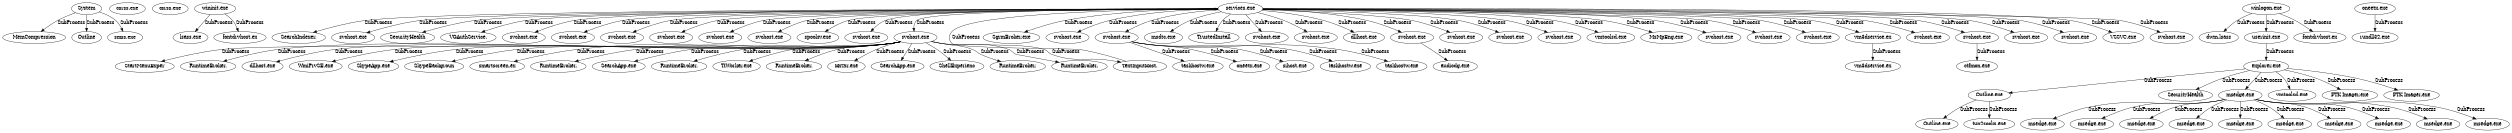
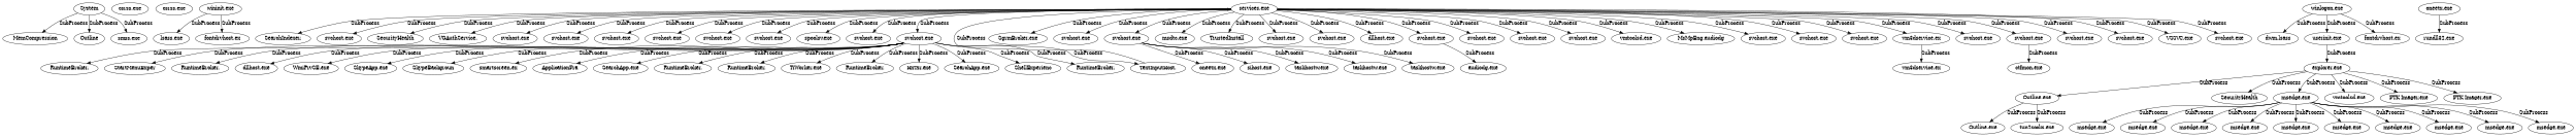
  digraph {
    n1 [label=System]
    n2 [label=MemCompression]
    n3 [label=Outline]
    n4 [label="smss.exe"]
    n5 [label="csrss.exe"]
    n6 [label="csrss.exe"]
    n7 [label="wininit.exe"]
    n8 [label="lsass.exe"]
    n9 [label="fontdrvhost.ex"]
    n10 [label="services.exe"]
    n11 [label="SearchIndexer."]
    n12 [label="svchost.exe"]
    n13 [label=SecurityHealth]
    n14 [label="VGAuthService."]
    n15 [label="svchost.exe"]
    n16 [label="svchost.exe"]
    n17 [label="svchost.exe"]
    n18 [label="svchost.exe"]
    n19 [label="svchost.exe"]
    n20 [label="svchost.exe"]
    n21 [label="spoolsv.exe"]
    n22 [label="svchost.exe"]
    n23 [label="svchost.exe"]
    n24 [label="SgrmBroker.exe"]
    n25 [label="svchost.exe"]
    n26 [label="svchost.exe"]
    n27 [label="msdtc.exe"]
    n28 [label=TrustedInstall]
    n29 [label="svchost.exe"]
    n30 [label="svchost.exe"]
    n31 [label="dllhost.exe"]
    n32 [label="svchost.exe"]
    n33 [label="svchost.exe"]
    n34 [label="svchost.exe"]
    n35 [label="svchost.exe"]
    n36 [label="vmtoolsd.exe"]
-   n37 [label="MsMpEng.exe"]
+   n37 [label="MsMpEng.audiodg"]
    n38 [label="svchost.exe"]
    n39 [label="svchost.exe"]
    n40 [label="svchost.exe"]
    n41 [label="vm3dservice.ex"]
    n42 [label="svchost.exe"]
    n43 [label="svchost.exe"]
    n44 [label="svchost.exe"]
    n45 [label="svchost.exe"]
    n46 [label="VSSVC.exe"]
    n47 [label="svchost.exe"]
+   n48 [label=ApplicationFra]
    n49 [label="RuntimeBroker."]
    n50 [label="RuntimeBroker."]
    n51 [label="TiWorker.exe"]
    n52 [label="RuntimeBroker."]
    n53 [label="HxTsr.exe"]
    n54 [label="SearchApp.exe"]
    n55 [label=ShellExperienc]
    n56 [label="RuntimeBroker."]
    n57 [label="RuntimeBroker."]
    n58 [label=StartMenuExper]
    n59 [label="RuntimeBroker."]
    n60 [label="dllhost.exe"]
    n61 [label="WmiPrvSE.exe"]
    n62 [label="SkypeApp.exe"]
    n63 [label=SkypeBackgroun]
    n64 [label="smartscreen.ex"]
    n65 [label="TextInputHost."]
    n66 [label="SearchApp.exe"]
    n67 [label="taskhostw.exe"]
    n68 [label="taskhostw.exe"]
    n69 [label="taskhostw.exe"]
    n70 [label="oneetx.exe"]
    n71 [label="sihost.exe"]
    n72 [label="audiodg.exe"]
    n73 [label="vm3dservice.ex"]
    n74 [label="ctfmon.exe"]
    n75 [label="winlogon.exe"]
    n76 [label="dwm.lsass"]
    n77 [label="userinit.exe"]
    n78 [label="fontdrvhost.ex"]
    n79 [label="explorer.exe"]
    n80 [label="Outline.exe"]
    n81 [label=SecurityHealth]
    n82 [label="msedge.exe"]
    n83 [label="vmtoolsd.exe"]
    n84 [label="FTK Imager.exe"]
    n85 [label="FTK Imager.exe"]
    n86 [label="Outline.exe"]
    n87 [label="tun2socks.exe"]
    n88 [label="msedge.exe"]
    n89 [label="msedge.exe"]
    n90 [label="msedge.exe"]
    n91 [label="msedge.exe"]
    n92 [label="msedge.exe"]
    n93 [label="msedge.exe"]
    n94 [label="msedge.exe"]
    n95 [label="msedge.exe"]
    n96 [label="msedge.exe"]
    n97 [label="msedge.exe"]
    n98 [label="oneetx.exe"]
    n99 [label="rundll32.exe"]
    n1 -> n2 [label=SubProcess]
    n1 -> n3 [label=SubProcess]
    n1 -> n4 [label=SubProcess]
    n7 -> n8 [label=SubProcess]
    n7 -> n9 [label=SubProcess]
    n10 -> n11 [label=SubProcess]
    n10 -> n12 [label=SubProcess]
    n10 -> n13 [label=SubProcess]
    n10 -> n14 [label=SubProcess]
    n10 -> n15 [label=SubProcess]
    n10 -> n16 [label=SubProcess]
    n10 -> n17 [label=SubProcess]
    n10 -> n18 [label=SubProcess]
    n10 -> n19 [label=SubProcess]
    n10 -> n20 [label=SubProcess]
    n10 -> n21 [label=SubProcess]
    n10 -> n22 [label=SubProcess]
    n10 -> n23 [label=SubProcess]
    n10 -> n24 [label=SubProcess]
    n10 -> n25 [label=SubProcess]
    n10 -> n26 [label=SubProcess]
    n10 -> n27 [label=SubProcess]
    n10 -> n28 [label=SubProcess]
    n10 -> n29 [label=SubProcess]
    n10 -> n30 [label=SubProcess]
    n10 -> n31 [label=SubProcess]
    n10 -> n32 [label=SubProcess]
    n10 -> n33 [label=SubProcess]
    n10 -> n34 [label=SubProcess]
    n10 -> n35 [label=SubProcess]
    n10 -> n36 [label=SubProcess]
    n10 -> n37 [label=SubProcess]
    n10 -> n38 [label=SubProcess]
    n10 -> n39 [label=SubProcess]
    n10 -> n40 [label=SubProcess]
    n10 -> n41 [label=SubProcess]
    n10 -> n42 [label=SubProcess]
    n10 -> n43 [label=SubProcess]
    n10 -> n44 [label=SubProcess]
    n10 -> n45 [label=SubProcess]
    n10 -> n46 [label=SubProcess]
    n10 -> n47 [label=SubProcess]
+   n23 -> n48 [label=SubProcess]
    n23 -> n49 [label=SubProcess]
    n23 -> n50 [label=SubProcess]
    n23 -> n51 [label=SubProcess]
    n23 -> n52 [label=SubProcess]
    n23 -> n53 [label=SubProcess]
    n23 -> n54 [label=SubProcess]
    n23 -> n55 [label=SubProcess]
    n23 -> n56 [label=SubProcess]
    n23 -> n57 [label=SubProcess]
    n23 -> n58 [label=SubProcess]
    n23 -> n59 [label=SubProcess]
    n23 -> n60 [label=SubProcess]
    n23 -> n61 [label=SubProcess]
    n23 -> n62 [label=SubProcess]
    n23 -> n63 [label=SubProcess]
    n23 -> n64 [label=SubProcess]
    n23 -> n65 [label=SubProcess]
    n23 -> n66 [label=SubProcess]
    n26 -> n67 [label=SubProcess]
    n26 -> n68 [label=SubProcess]
    n26 -> n69 [label=SubProcess]
    n26 -> n70 [label=SubProcess]
    n26 -> n71 [label=SubProcess]
    n32 -> n72 [label=SubProcess]
    n41 -> n73 [label=SubProcess]
    n43 -> n74 [label=SubProcess]
    n65 -> n10 [label=SubProcess]
    n75 -> n76 [label=SubProcess]
    n75 -> n77 [label=SubProcess]
    n75 -> n78 [label=SubProcess]
    n77 -> n79 [label=SubProcess]
    n79 -> n80 [label=SubProcess]
    n79 -> n81 [label=SubProcess]
    n79 -> n82 [label=SubProcess]
    n79 -> n83 [label=SubProcess]
    n79 -> n84 [label=SubProcess]
    n79 -> n85 [label=SubProcess]
    n80 -> n86 [label=SubProcess]
    n80 -> n87 [label=SubProcess]
    n82 -> n88 [label=SubProcess]
    n82 -> n89 [label=SubProcess]
    n82 -> n90 [label=SubProcess]
    n82 -> n91 [label=SubProcess]
    n82 -> n92 [label=SubProcess]
    n82 -> n93 [label=SubProcess]
    n82 -> n94 [label=SubProcess]
    n82 -> n95 [label=SubProcess]
    n82 -> n96 [label=SubProcess]
    n82 -> n97 [label=SubProcess]
    n98 -> n99 [label=SubProcess]
  }
